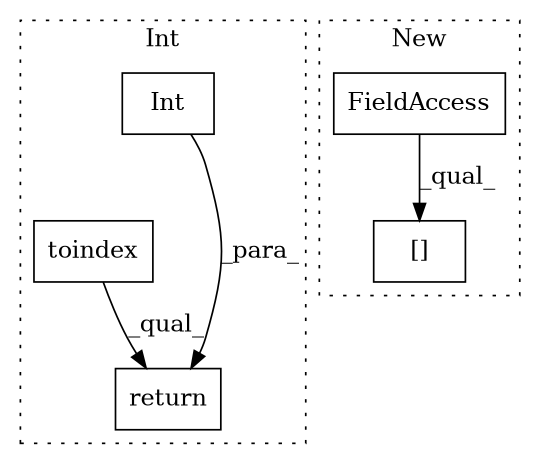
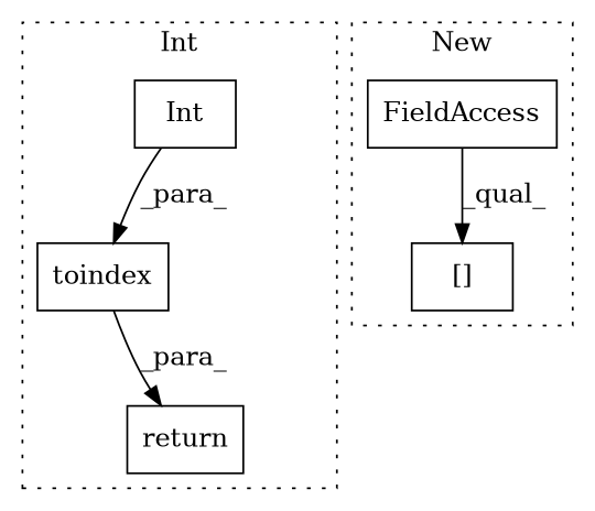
  digraph {
    node [a=32 shape=box]
    n1 [l="8,1" label=toindex s="24523,24582"]
    n2 [a=41 l=7 label=return s=24510]
    n3 [l="4,1" label=Int s="24575,24580"]
    n4 [a=2 l="20,1" label="[]" s="7085,7110"]
    n5 [a=22 l=19 label=FieldAccess s=7085]
    subgraph cluster_1 {
      label=Int
      style=dotted
      n1
      n2
      n3
    }
    subgraph cluster_2 {
      label=New
      style=dotted
      n4
      n5
    }
-   n1 -> n2 [label=_qual_]
-   n3 -> n2 [label=_para_]
+   n1 -> n2 [label=_para_]
+   n3 -> n1 [label=_para_]
    n5 -> n4 [label=_qual_]
  }
